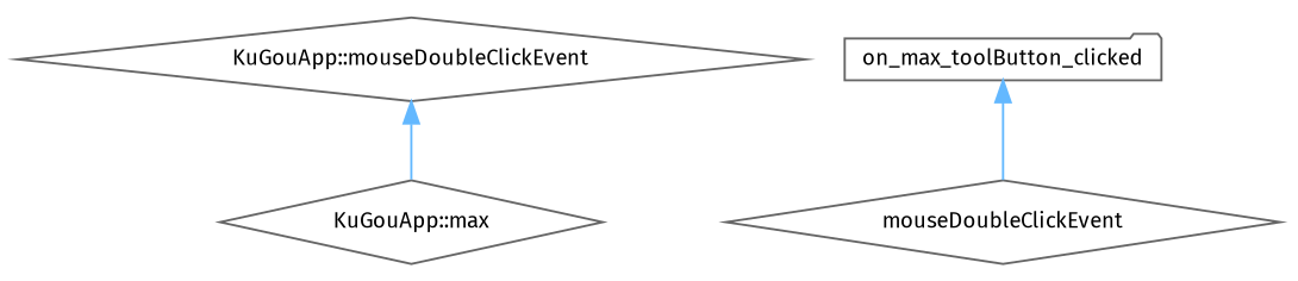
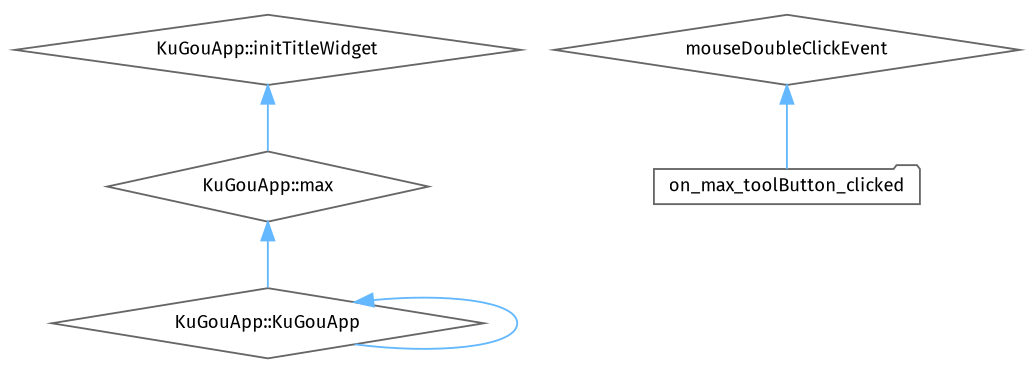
  digraph {
    fontname="Fira Sans"
    rankdir=TB
    node [color=grey40 fillcolor=white fontname="Fira Sans" fontsize=10 shape=diamond style=filled]
    edge [color=steelblue1 dir=back fontname="Fira Sans" fontsize=10 labelfontname=Helvetica labelfontsize=10 style=solid]
-   n1 [height=0.2 label="KuGouApp::mouseDoubleClickEvent" width=0.4]
+   n1 [height=0.2 label="KuGouApp::initTitleWidget" width=0.4]
    n2 [height=0.2 label="KuGouApp::max" width=0.4]
    n3 [height=0.2 label=on_max_toolButton_clicked shape=folder width=0.4]
    n4 [height=0.2 label=mouseDoubleClickEvent width=0.4]
+   n5 [height=0.2 label="KuGouApp::KuGouApp" width=0.4]
    n1 -> n2
-   n3 -> n4
+   n2 -> n5
+   n4 -> n3
+   n5 -> n5
  }
